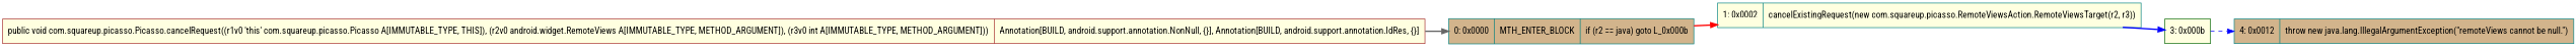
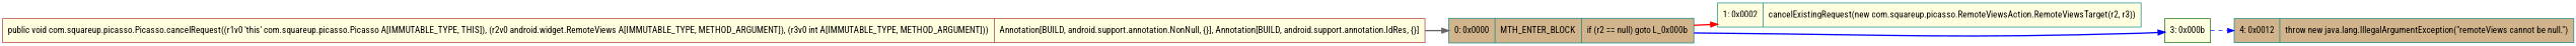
  digraph {
    fontname="Roboto Condensed"
    rankdir=LR
    node [color=teal fillcolor=lightyellow fontname="Roboto Condensed" shape=record style=filled]
    edge [color=blue fontname="Roboto Condensed" style=bold]
-   n1 [fillcolor=tan label="{0\:\ 0x0000|MTH_ENTER_BLOCK\l|if (r2 == java) goto L_0x000b\l}"]
+   n1 [fillcolor=tan label="{0\:\ 0x0000|MTH_ENTER_BLOCK\l|if (r2 == null) goto L_0x000b\l}"]
    n2 [label="{1\:\ 0x0002|cancelExistingRequest(new com.squareup.picasso.RemoteViewsAction.RemoteViewsTarget(r2, r3))\l}"]
    n3 [color=darkgreen label="{3\:\ 0x000b}"]
    n4 [fillcolor=tan label="{4\:\ 0x0012|throw new java.lang.IllegalArgumentException(\"remoteViews cannot be null.\")\l}"]
    n5 [color=brown label="{public void com.squareup.picasso.Picasso.cancelRequest((r1v0 'this' com.squareup.picasso.Picasso A[IMMUTABLE_TYPE, THIS]), (r2v0 android.widget.RemoteViews A[IMMUTABLE_TYPE, METHOD_ARGUMENT]), (r3v0 int A[IMMUTABLE_TYPE, METHOD_ARGUMENT]))  | Annotation[BUILD, android.support.annotation.NonNull, \{\}], Annotation[BUILD, android.support.annotation.IdRes, \{\}]\l}"]
    n1 -> n2 [color=red]
-   n2 -> n3
+   n1 -> n3
    n3 -> n4 [style=dashed]
    n5 -> n1 [color=gray40]
  }
